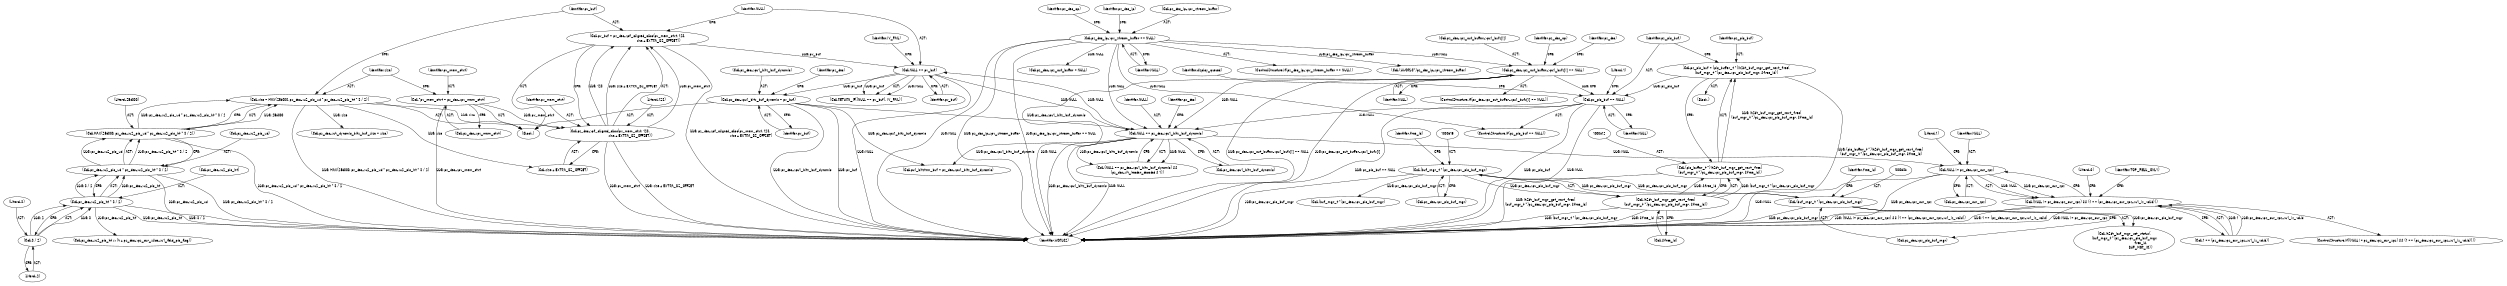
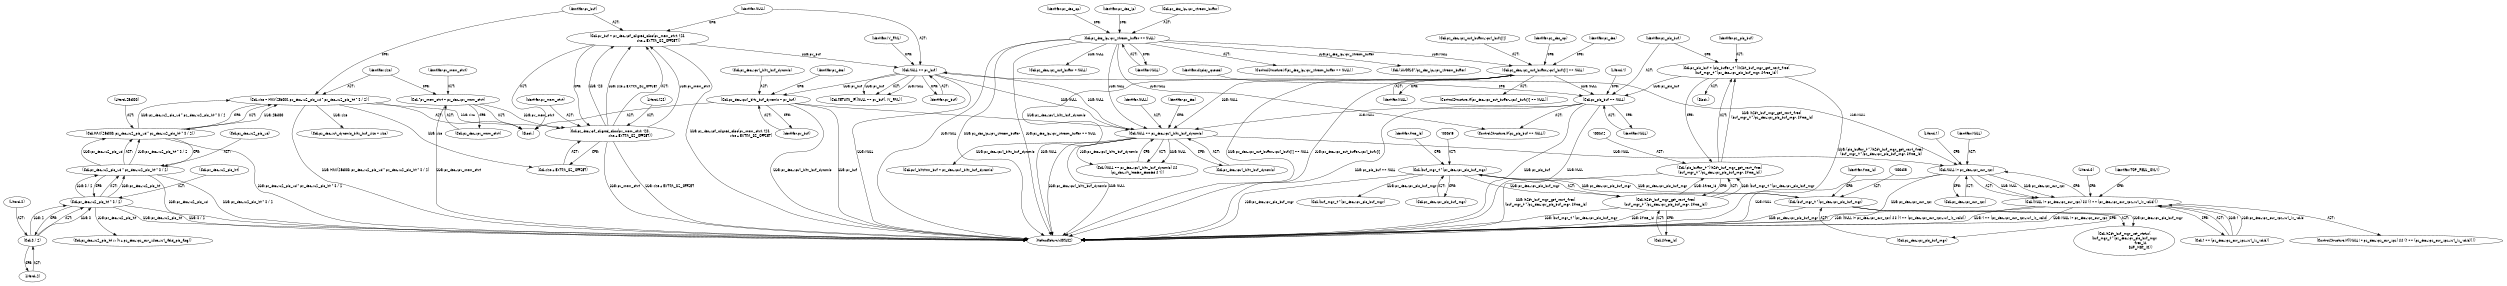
  digraph {
    fontname="Patrick Hand"
    node [fontname="Patrick Hand"]
    edge [fontname="Patrick Hand"]
    n1 [label="(Call,NULL != ps_dec->ps_cur_sps)"]
    n2 [label="(Call,(NULL != ps_dec->ps_cur_sps) && (1 == (ps_dec->ps_cur_sps->u1_is_valid)))"]
    n3 [label="(Call,ps_dec->ps_cur_sps)"]
-   n4 [label="(Identifier,WORD32)"]
+   n4 [label="(MethodReturn,WORD32)"]
    n5 [label="(Call,1 == (ps_dec->ps_cur_sps->u1_is_valid))"]
    n6 [label="(ControlStructure,if((NULL != ps_dec->ps_cur_sps) && (1 == (ps_dec->ps_cur_sps->u1_is_valid))))"]
    n7 [label="(Call,NULL == pv_buf)"]
    n8 [label="(Call,NULL == ps_dec->pu1_bits_buf_dynamic)"]
    n9 [label="(Call,ps_dec->pu1_bits_buf_dynamic = pv_buf)"]
    n10 [label="(Call,RETURN_IF((NULL == pv_buf), IV_FAIL))"]
    n11 [label="(Identifier,pv_buf)"]
    n12 [label="(Call,pu1_bitstrm_buf = ps_dec->pu1_bits_buf_dynamic)"]
    n13 [label="(Call,ps_dec->pu1_bits_buf_dynamic)"]
    n14 [label="(Call,(NULL == ps_dec->pu1_bits_buf_dynamic) &&\n (ps_dec->i4_header_decoded & 1))"]
    n15 [label="(Block,)"]
    n16 [label="(Identifier,pv_buf)"]
    n17 [label="(Call,ps_dec->ps_out_buffer->pu1_bufs[i] == NULL)"]
    n18 [label="(Call,ps_pic_buf == NULL)"]
    n19 [label="(ControlStructure,if(ps_dec->ps_out_buffer->pu1_bufs[i] == NULL))"]
    n20 [label="(Identifier,NULL)"]
    n21 [label="(Identifier,NULL)"]
    n22 [label="(ControlStructure,if(ps_pic_buf == NULL))"]
    n23 [label="(Call,ps_dec_ip->pv_stream_buffer == NULL)"]
    n24 [label="(ControlStructure,if(ps_dec_ip->pv_stream_buffer == NULL))"]
    n25 [label="(Call,(UWORD8*)ps_dec_ip->pv_stream_buffer)"]
    n26 [label="(Identifier,NULL)"]
    n27 [label="(Call,ps_dec->ps_out_buffer = NULL)"]
    n28 [label="(Call,ps_pic_buf = (pic_buffer_t *)ih264_buf_mgr_get_next_free(\n (buf_mgr_t *)ps_dec->pv_pic_buf_mgr, &free_id))"]
    n29 [label="(Call,(pic_buffer_t *)ih264_buf_mgr_get_next_free(\n (buf_mgr_t *)ps_dec->pv_pic_buf_mgr, &free_id))"]
    n30 [label="(Block,)"]
    n31 [label="(Call,ih264_buf_mgr_get_next_free(\n (buf_mgr_t *)ps_dec->pv_pic_buf_mgr, &free_id))"]
    n32 [label="(Call,&free_id)"]
    n33 [label="(Call,(buf_mgr_t *)ps_dec->pv_pic_buf_mgr)"]
    n34 [label="(Call,(buf_mgr_t *)ps_dec->pv_pic_buf_mgr)"]
    n35 [label="(Call,ps_dec->pv_pic_buf_mgr)"]
    n36 [label="(Call,(buf_mgr_t *)ps_dec->pv_pic_buf_mgr)"]
    n37 [label="(Call,ih264_buf_mgr_set_status(\n (buf_mgr_t *)ps_dec->pv_pic_buf_mgr,\n                                    free_id,\n                                    BUF_MGR_IO))"]
    n38 [label="(Call,ps_dec->pv_pic_buf_mgr)"]
    n39 [label="(Call,pv_buf = ps_dec->pf_aligned_alloc(pv_mem_ctxt, 128,\n                                              size + EXTRA_BS_OFFSET))"]
    n40 [label="(Call,ps_dec->pf_aligned_alloc(pv_mem_ctxt, 128,\n                                              size + EXTRA_BS_OFFSET))"]
    n41 [label="(Call,size + EXTRA_BS_OFFSET)"]
    n42 [label="(Call,*pv_mem_ctxt = ps_dec->pv_mem_ctxt)"]
    n43 [label="(Call,ps_dec->pv_mem_ctxt)"]
    n44 [label="(Call,size = MAX(256000, ps_dec->u2_pic_wd * ps_dec->u2_pic_ht * 3 / 2))"]
    n45 [label="(Call,MAX(256000, ps_dec->u2_pic_wd * ps_dec->u2_pic_ht * 3 / 2))"]
    n46 [label="(Call,ps_dec->u4_dynamic_bits_buf_size = size)"]
    n47 [label="(Call,ps_dec->u2_pic_wd * ps_dec->u2_pic_ht * 3 / 2)"]
    n48 [label="(Call,ps_dec->u2_pic_ht * 3 / 2)"]
    n49 [label="(Call,3 / 2)"]
    n50 [label="(Call,ps_dec->u2_pic_ht >> (4 + ps_dec->ps_cur_slice->u1_field_pic_flag))"]
    n51 [label="(Literal,2)"]
    n52 [label="(Identifier,pv_buf)"]
    n53 [label="(Identifier,NULL)"]
    n54 [label="(Literal,1)"]
    n55 [label="(Call,ps_dec->ps_out_buffer->pu1_bufs[i])"]
    n56 [label="(Literal,0)"]
    n57 [label="(Identifier,size)"]
    n58 [label="(Identifier,TOP_FIELD_ONLY)"]
    n59 [label="(Identifier,IV_FAIL)"]
    n60 [label="(Identifier,display_queued)"]
    n61 [label="(Literal,1)"]
    n62 [label="(Identifier,NULL)"]
    n63 [label="(Literal,3)"]
    n64 [label="(Call,ps_dec->pu1_bits_buf_dynamic)"]
    n65 [label="(Identifier,pv_mem_ctxt)"]
    n66 [label="(Call,ps_dec->u2_pic_ht)"]
    n67 [label="(Literal,128)"]
    n68 [label="(Identifier,ps_dec_op)"]
    n69 [label="(Call,ps_dec_ip->pv_stream_buffer)"]
    n70 [label="(Identifier,ps_dec_op)"]
    n71 [label="(Identifier,ps_dec)"]
    n72 [label="(Identifier,free_id)"]
    n73 [label="(Identifier,ps_pic_buf)"]
    n74 [label="(Identifier,NULL)"]
    n75 [label="(Identifier,ps_dec)"]
    n76 [label="(Literal,256000)"]
    n77 [label="(Identifier,ps_dec_ip)"]
    n78 [label="(Identifier,ps_dec)"]
    n79 [label="(Call,ps_dec->u2_pic_wd)"]
    n80 [label="(Identifier,ps_pic_buf)"]
    n81 [label="(Identifier,pv_mem_ctxt)"]
    n82 [label="(Identifier,free_id)"]
    1000612
    1000615
-   1000686
+   1000686 [label=1000685]
    n1 -> n2 [label="AST: "]
    n1 -> n2 [label="DDG: NULL"]
    n1 -> n2 [label="DDG: ps_dec->ps_cur_sps"]
    n1 -> n3 [label="CFG: "]
    n1 -> n4 [label="DDG: NULL"]
    n1 -> n4 [label="DDG: ps_dec->ps_cur_sps"]
    n2 -> n1 [label="CFG: "]
    n2 -> n4 [label="DDG: 1 == (ps_dec->ps_cur_sps->u1_is_valid)"]
    n2 -> n4 [label="DDG: NULL != ps_dec->ps_cur_sps"]
    n2 -> n4 [label="DDG: (NULL != ps_dec->ps_cur_sps) && (1 == (ps_dec->ps_cur_sps->u1_is_valid))"]
    n2 -> n5 [label="CFG: "]
    n2 -> n6 [label="AST: "]
    n3 -> n1 [label="AST: "]
    n5 -> n2 [label="AST: "]
    n5 -> n2 [label="DDG: 1"]
    n5 -> n2 [label="DDG: ps_dec->ps_cur_sps->u1_is_valid"]
+   n7 -> n1 [label="DDG: NULL"]
    n7 -> n4 [label="DDG: NULL"]
    n7 -> n8 [label="DDG: NULL"]
    n7 -> n9 [label="DDG: pv_buf"]
    n7 -> n10 [label="AST: "]
    n7 -> n10 [label="DDG: NULL"]
    n7 -> n10 [label="DDG: pv_buf"]
    n7 -> n11 [label="CFG: "]
    n8 -> n1 [label="DDG: NULL"]
    n8 -> n4 [label="DDG: ps_dec->pu1_bits_buf_dynamic"]
    n8 -> n4 [label="DDG: NULL"]
    n8 -> n7 [label="DDG: NULL"]
    n8 -> n12 [label="DDG: ps_dec->pu1_bits_buf_dynamic"]
    n8 -> n13 [label="CFG: "]
    n8 -> n14 [label="AST: "]
    n8 -> n14 [label="DDG: NULL"]
    n8 -> n14 [label="DDG: ps_dec->pu1_bits_buf_dynamic"]
    n9 -> n4 [label="DDG: pv_buf"]
    n9 -> n4 [label="DDG: ps_dec->pu1_bits_buf_dynamic"]
    n9 -> n8 [label="DDG: ps_dec->pu1_bits_buf_dynamic"]
-   n9 -> n12 [label="DDG: ps_dec->pu1_bits_buf_dynamic"]
    n9 -> n15 [label="AST: "]
    n9 -> n16 [label="CFG: "]
    n11 -> n7 [label="AST: "]
    n13 -> n8 [label="AST: "]
    n14 -> n8 [label="CFG: "]
    n16 -> n9 [label="AST: "]
    n17 -> n4 [label="DDG: NULL"]
    n17 -> n4 [label="DDG: ps_dec->ps_out_buffer->pu1_bufs[i] == NULL"]
    n17 -> n4 [label="DDG: ps_dec->ps_out_buffer->pu1_bufs[i]"]
    n17 -> n8 [label="DDG: NULL"]
-   n17 -> n18 [label="DDG: CFG"]
+   n17 -> n18 [label="DDG: NULL"]
    n17 -> n19 [label="AST: "]
    n17 -> n20 [label="CFG: "]
    n18 -> n4 [label="DDG: ps_pic_buf == NULL"]
    n18 -> n4 [label="DDG: ps_pic_buf"]
    n18 -> n4 [label="DDG: NULL"]
    n18 -> n8 [label="DDG: NULL"]
    n18 -> n21 [label="CFG: "]
    n18 -> n22 [label="AST: "]
    n20 -> n17 [label="AST: "]
    n21 -> n18 [label="AST: "]
    n23 -> n4 [label="DDG: ps_dec_ip->pv_stream_buffer"]
    n23 -> n4 [label="DDG: ps_dec_ip->pv_stream_buffer == NULL"]
    n23 -> n4 [label="DDG: NULL"]
    n23 -> n8 [label="DDG: NULL"]
    n23 -> n17 [label="DDG: NULL"]
    n23 -> n22 [label="DDG: NULL"]
    n23 -> n24 [label="AST: "]
    n23 -> n25 [label="DDG: ps_dec_ip->pv_stream_buffer"]
    n23 -> n26 [label="CFG: "]
    n23 -> n27 [label="DDG: NULL"]
    n26 -> n23 [label="AST: "]
    n28 -> n4 [label="DDG: (pic_buffer_t *)ih264_buf_mgr_get_next_free(\n (buf_mgr_t *)ps_dec->pv_pic_buf_mgr, &free_id)"]
    n28 -> n18 [label="DDG: ps_pic_buf"]
    n28 -> n29 [label="CFG: "]
    n28 -> n30 [label="AST: "]
    n29 -> n4 [label="DDG: ih264_buf_mgr_get_next_free(\n (buf_mgr_t *)ps_dec->pv_pic_buf_mgr, &free_id)"]
    n29 -> n28 [label="AST: "]
    n29 -> n28 [label="DDG: ih264_buf_mgr_get_next_free(\n (buf_mgr_t *)ps_dec->pv_pic_buf_mgr, &free_id)"]
    n29 -> n31 [label="CFG: "]
    n31 -> n4 [label="DDG: (buf_mgr_t *)ps_dec->pv_pic_buf_mgr"]
    n31 -> n4 [label="DDG: &free_id"]
    n31 -> n29 [label="AST: "]
    n31 -> n29 [label="DDG: (buf_mgr_t *)ps_dec->pv_pic_buf_mgr"]
    n31 -> n29 [label="DDG: &free_id"]
    n31 -> n32 [label="CFG: "]
    n32 -> n31 [label="AST: "]
    n33 -> n4 [label="DDG: ps_dec->pv_pic_buf_mgr"]
    n33 -> n31 [label="AST: "]
    n33 -> n31 [label="DDG: ps_dec->pv_pic_buf_mgr"]
    n33 -> n34 [label="DDG: ps_dec->pv_pic_buf_mgr"]
    n33 -> n35 [label="CFG: "]
    n33 -> n36 [label="DDG: ps_dec->pv_pic_buf_mgr"]
    n34 -> n4 [label="DDG: ps_dec->pv_pic_buf_mgr"]
    n34 -> n33 [label="DDG: ps_dec->pv_pic_buf_mgr"]
    n34 -> n37 [label="AST: "]
    n34 -> n37 [label="DDG: ps_dec->pv_pic_buf_mgr"]
    n34 -> n38 [label="CFG: "]
    n35 -> n33 [label="AST: "]
    n38 -> n34 [label="AST: "]
    n39 -> n4 [label="DDG: ps_dec->pf_aligned_alloc(pv_mem_ctxt, 128,\n                                              size + EXTRA_BS_OFFSET)"]
    n39 -> n7 [label="DDG: pv_buf"]
    n39 -> n15 [label="AST: "]
    n39 -> n40 [label="CFG: "]
    n40 -> n4 [label="DDG: size + EXTRA_BS_OFFSET"]
    n40 -> n4 [label="DDG: pv_mem_ctxt"]
    n40 -> n39 [label="AST: "]
    n40 -> n39 [label="DDG: pv_mem_ctxt"]
    n40 -> n39 [label="DDG: 128"]
    n40 -> n39 [label="DDG: size + EXTRA_BS_OFFSET"]
    n40 -> n41 [label="CFG: "]
    n41 -> n40 [label="AST: "]
    n42 -> n4 [label="DDG: ps_dec->pv_mem_ctxt"]
    n42 -> n15 [label="AST: "]
    n42 -> n40 [label="DDG: pv_mem_ctxt"]
    n42 -> n43 [label="CFG: "]
    n43 -> n42 [label="AST: "]
    n44 -> n4 [label="DDG: MAX(256000, ps_dec->u2_pic_wd * ps_dec->u2_pic_ht * 3 / 2)"]
    n44 -> n15 [label="AST: "]
    n44 -> n40 [label="DDG: size"]
    n44 -> n41 [label="DDG: size"]
    n44 -> n45 [label="CFG: "]
    n44 -> n46 [label="DDG: size"]
    n45 -> n4 [label="DDG: ps_dec->u2_pic_wd * ps_dec->u2_pic_ht * 3 / 2"]
    n45 -> n44 [label="AST: "]
    n45 -> n44 [label="DDG: 256000"]
    n45 -> n44 [label="DDG: ps_dec->u2_pic_wd * ps_dec->u2_pic_ht * 3 / 2"]
    n45 -> n47 [label="CFG: "]
    n47 -> n4 [label="DDG: ps_dec->u2_pic_ht * 3 / 2"]
    n47 -> n4 [label="DDG: ps_dec->u2_pic_wd"]
    n47 -> n45 [label="AST: "]
    n47 -> n45 [label="DDG: ps_dec->u2_pic_wd"]
    n47 -> n45 [label="DDG: ps_dec->u2_pic_ht * 3 / 2"]
    n47 -> n48 [label="CFG: "]
    n48 -> n4 [label="DDG: ps_dec->u2_pic_ht"]
    n48 -> n4 [label="DDG: 3 / 2"]
    n48 -> n47 [label="AST: "]
    n48 -> n47 [label="DDG: ps_dec->u2_pic_ht"]
    n48 -> n47 [label="DDG: 3 / 2"]
    n48 -> n49 [label="CFG: "]
    n48 -> n50 [label="DDG: ps_dec->u2_pic_ht"]
    n49 -> n48 [label="AST: "]
    n49 -> n48 [label="DDG: 3"]
    n49 -> n48 [label="DDG: 2"]
    n49 -> n51 [label="CFG: "]
    n51 -> n49 [label="AST: "]
    n52 -> n39 [label="AST: "]
    n52 -> n44 [label="CFG: "]
    n53 -> n7 [label="AST: "]
    n53 -> n39 [label="CFG: "]
    n54 -> n1 [label="CFG: "]
    n55 -> n17 [label="AST: "]
    n56 -> n2 [label="CFG: "]
    n57 -> n42 [label="CFG: "]
    n57 -> n44 [label="AST: "]
    n58 -> n2 [label="CFG: "]
    n59 -> n7 [label="CFG: "]
    n60 -> n18 [label="CFG: "]
    n61 -> n18 [label="CFG: "]
    n62 -> n8 [label="AST: "]
    n63 -> n49 [label="AST: "]
    n64 -> n9 [label="AST: "]
    n65 -> n42 [label="AST: "]
    n66 -> n48 [label="AST: "]
    n67 -> n40 [label="AST: "]
    n68 -> n17 [label="CFG: "]
    n69 -> n23 [label="AST: "]
    n70 -> n23 [label="CFG: "]
    n71 -> n8 [label="CFG: "]
    n72 -> n34 [label="CFG: "]
    n73 -> n28 [label="AST: "]
    n74 -> n1 [label="AST: "]
    n75 -> n9 [label="CFG: "]
    n76 -> n45 [label="AST: "]
    n77 -> n23 [label="CFG: "]
    n78 -> n17 [label="CFG: "]
    n79 -> n47 [label="AST: "]
    n80 -> n18 [label="AST: "]
    n80 -> n28 [label="CFG: "]
    n81 -> n40 [label="AST: "]
    n82 -> n33 [label="CFG: "]
    1000612 -> n29 [label="AST: "]
    1000615 -> n33 [label="AST: "]
    1000686 -> n34 [label="AST: "]
  }
